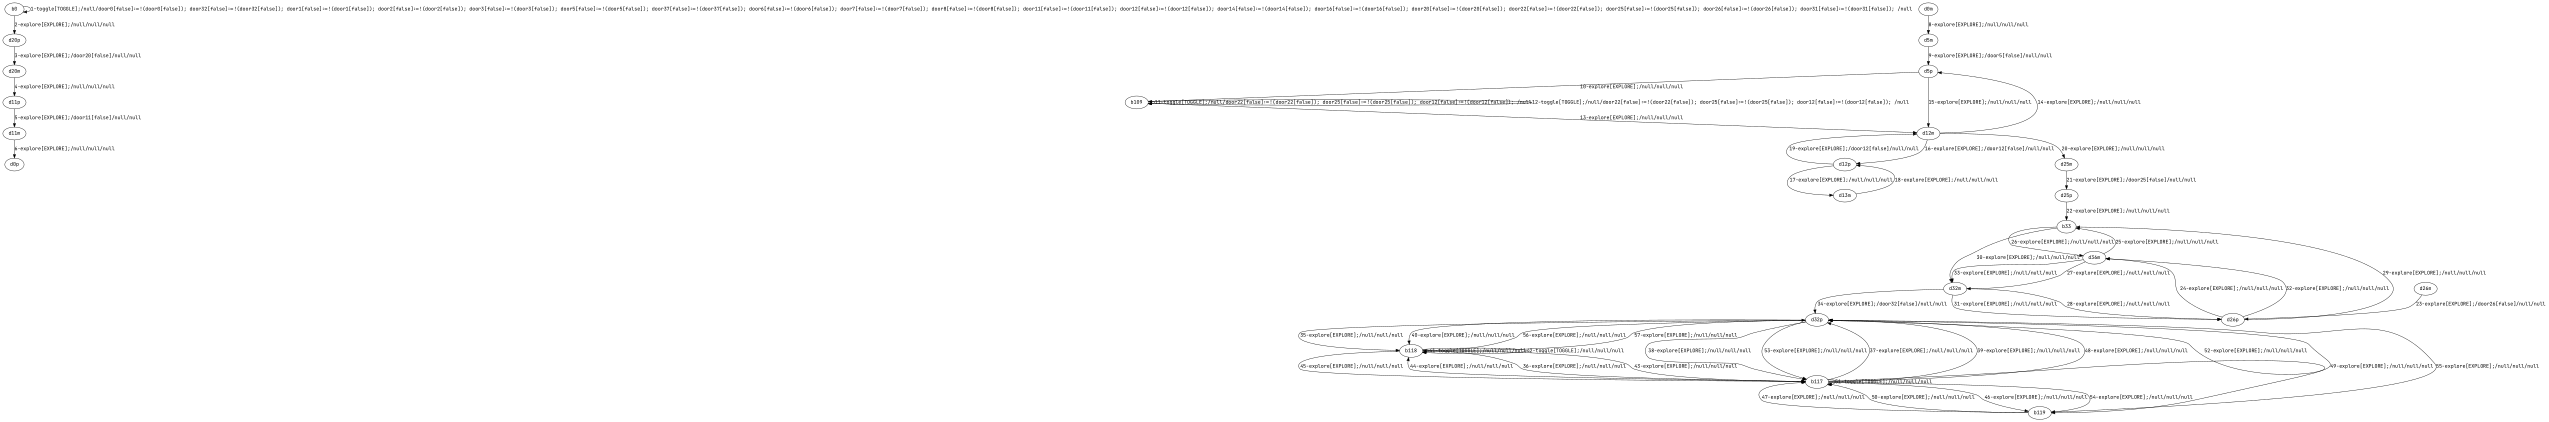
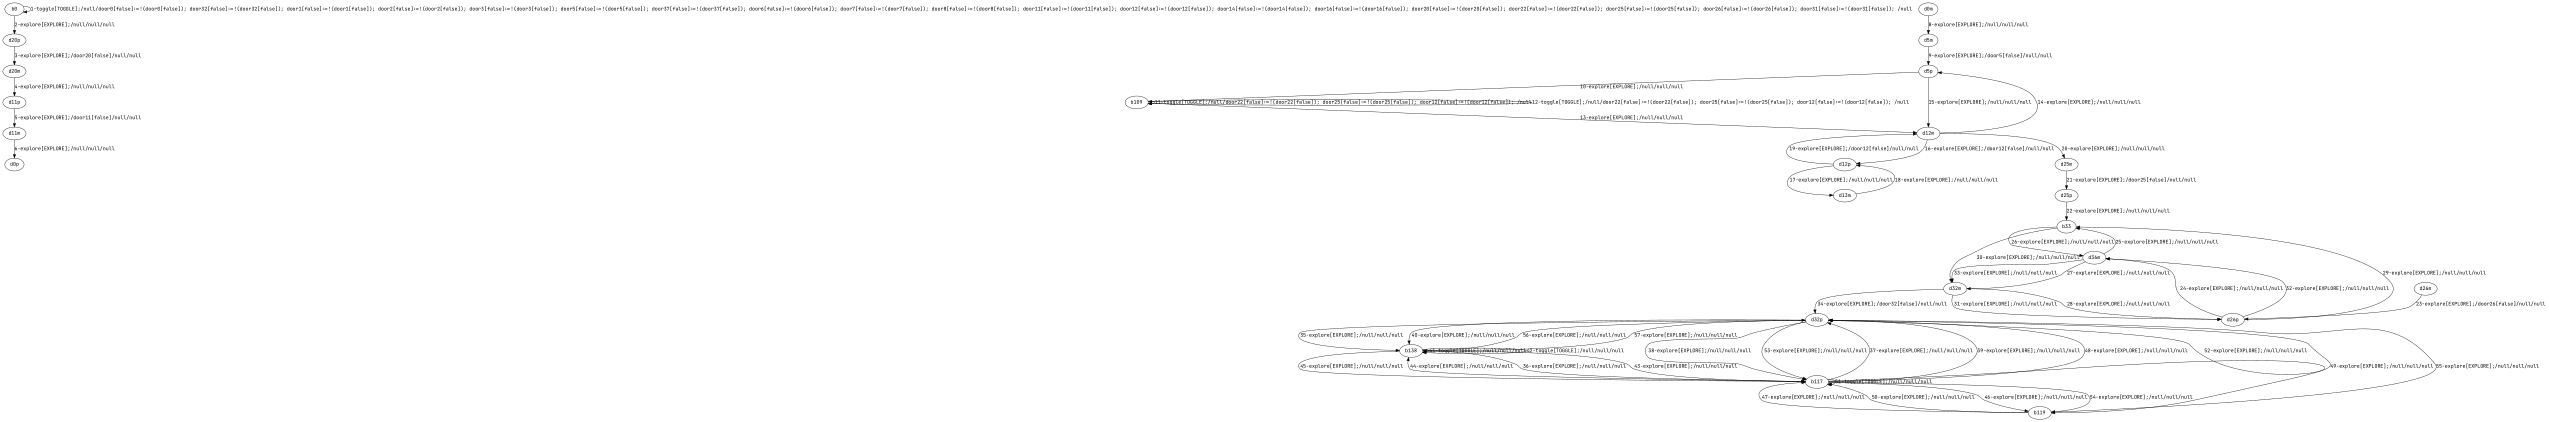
  digraph {
    fontname="JetBrains Mono"
    node [fontname="JetBrains Mono"]
    edge [fontname="JetBrains Mono"]
    b0
    d20p
    d20m
    d11p
    d11m
    d0p
    d0m
    d5m
    d5p
    b109
    d12m
    d12p
    d25m
    d13m
    d25p
    b33
    d26m
    d26p
    d36m
    d32m
    d32p
-   b118
+   b118 [label=b138]
    b117
    b119
    b0 -> b0 [label="1-toggle[TOGGLE];/null/door0[false]:=!(door0[false]); door32[false]:=!(door32[false]); door1[false]:=!(door1[false]); door2[false]:=!(door2[false]); door3[false]:=!(door3[false]); door5[false]:=!(door5[false]); door37[false]:=!(door37[false]); door6[false]:=!(door6[false]); door7[false]:=!(door7[false]); door8[false]:=!(door8[false]); door11[false]:=!(door11[false]); door12[false]:=!(door12[false]); door14[false]:=!(door14[false]); door16[false]:=!(door16[false]); door20[false]:=!(door20[false]); door22[false]:=!(door22[false]); door25[false]:=!(door25[false]); door26[false]:=!(door26[false]); door31[false]:=!(door31[false]); /null"]
    b0 -> d20p [label="2-explore[EXPLORE];/null/null/null"]
    d20p -> d20m [label="3-explore[EXPLORE];/door20[false]/null/null"]
    d20m -> d11p [label="4-explore[EXPLORE];/null/null/null"]
    d11p -> d11m [label="5-explore[EXPLORE];/door11[false]/null/null"]
    d11m -> d0p [label="6-explore[EXPLORE];/null/null/null"]
    d0m -> d5m [label="8-explore[EXPLORE];/null/null/null"]
    d5m -> d5p [label="9-explore[EXPLORE];/door5[false]/null/null"]
    d5p -> b109 [label="10-explore[EXPLORE];/null/null/null"]
    d5p -> d12m [label="15-explore[EXPLORE];/null/null/null"]
    b109 -> b109 [label="11-toggle[TOGGLE];/null/door22[false]:=!(door22[false]); door25[false]:=!(door25[false]); door12[false]:=!(door12[false]); /null"]
    b109 -> b109 [label="12-toggle[TOGGLE];/null/door22[false]:=!(door22[false]); door25[false]:=!(door25[false]); door12[false]:=!(door12[false]); /null"]
    b109 -> d12m [label="13-explore[EXPLORE];/null/null/null"]
    d12m -> d5p [label="14-explore[EXPLORE];/null/null/null"]
    d12m -> d12p [label="16-explore[EXPLORE];/door12[false]/null/null"]
    d12m -> d25m [label="20-explore[EXPLORE];/null/null/null"]
    d12p -> d12m [label="19-explore[EXPLORE];/door12[false]/null/null"]
    d12p -> d13m [label="17-explore[EXPLORE];/null/null/null"]
    d25m -> d25p [label="21-explore[EXPLORE];/door25[false]/null/null"]
    d13m -> d12p [label="18-explore[EXPLORE];/null/null/null"]
    d25p -> b33 [label="22-explore[EXPLORE];/null/null/null"]
    b33 -> d36m [label="26-explore[EXPLORE];/null/null/null"]
    b33 -> d32m [label="30-explore[EXPLORE];/null/null/null"]
    d26m -> d26p [label="23-explore[EXPLORE];/door26[false]/null/null"]
    d26p -> b33 [label="29-explore[EXPLORE];/null/null/null"]
    d26p -> d36m [label="24-explore[EXPLORE];/null/null/null"]
    d26p -> d36m [label="32-explore[EXPLORE];/null/null/null"]
    d36m -> b33 [label="25-explore[EXPLORE];/null/null/null"]
    d36m -> d32m [label="27-explore[EXPLORE];/null/null/null"]
    d36m -> d32m [label="33-explore[EXPLORE];/null/null/null"]
    d32m -> d26p [label="28-explore[EXPLORE];/null/null/null"]
    d32m -> d26p [label="31-explore[EXPLORE];/null/null/null"]
    d32m -> d32p [label="34-explore[EXPLORE];/door32[false]/null/null"]
    d32p -> b118 [label="35-explore[EXPLORE];/null/null/null"]
    d32p -> b118 [label="40-explore[EXPLORE];/null/null/null"]
    d32p -> b118 [label="56-explore[EXPLORE];/null/null/null"]
    d32p -> b117 [label="38-explore[EXPLORE];/null/null/null"]
    d32p -> b117 [label="53-explore[EXPLORE];/null/null/null"]
    d32p -> b119 [label="49-explore[EXPLORE];/null/null/null"]
    b118 -> d32p [label="57-explore[EXPLORE];/null/null/null"]
    b118 -> b118 [label="41-toggle[TOGGLE];/null/null/null"]
    b118 -> b118 [label="42-toggle[TOGGLE];/null/null/null"]
    b118 -> b117 [label="36-explore[EXPLORE];/null/null/null"]
    b118 -> b117 [label="43-explore[EXPLORE];/null/null/null"]
    b118 -> b117 [label="45-explore[EXPLORE];/null/null/null"]
    b117 -> d32p [label="37-explore[EXPLORE];/null/null/null"]
    b117 -> d32p [label="39-explore[EXPLORE];/null/null/null"]
    b117 -> d32p [label="48-explore[EXPLORE];/null/null/null"]
    b117 -> d32p [label="52-explore[EXPLORE];/null/null/null"]
    b117 -> b118 [label="44-explore[EXPLORE];/null/null/null"]
    b117 -> b117 [label="51-toggle[TOGGLE];/null/null/null"]
    b117 -> b119 [label="46-explore[EXPLORE];/null/null/null"]
    b117 -> b119 [label="54-explore[EXPLORE];/null/null/null"]
    b119 -> d32p [label="55-explore[EXPLORE];/null/null/null"]
    b119 -> b117 [label="47-explore[EXPLORE];/null/null/null"]
    b119 -> b117 [label="50-explore[EXPLORE];/null/null/null"]
  }
